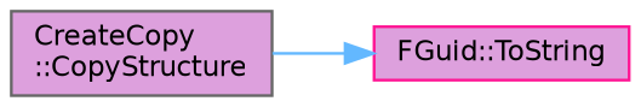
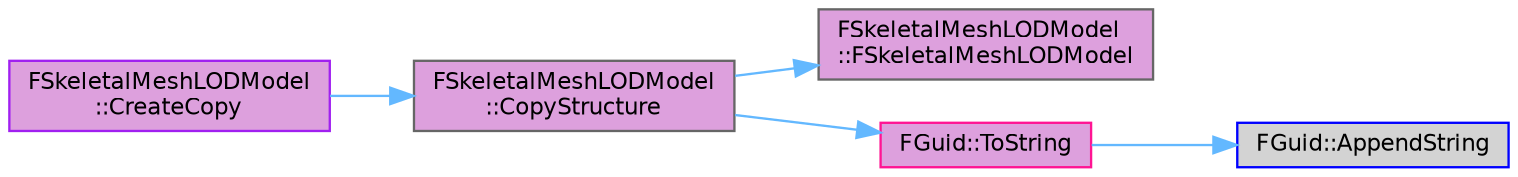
  digraph {
    rankdir=LR
    node [color=gray40 fillcolor=plum fontname=Helvetica fontsize=10 shape=box style=filled]
    edge [color=steelblue1 fontname=Helvetica fontsize=10 labelfontname=Helvetica labelfontsize=10 style=solid]
-   n2 [height=0.2 label="CreateCopy\l::CopyStructure" width=0.4]
+   n1 [color=purple fontcolor=black height=0.2 label="FSkeletalMeshLODModel\l::CreateCopy" width=0.4]
+   n2 [height=0.2 label="FSkeletalMeshLODModel\l::CopyStructure" width=0.4]
+   n3 [height=0.2 label="FSkeletalMeshLODModel\l::FSkeletalMeshLODModel" width=0.4]
    n4 [color=deeppink height=0.2 label="FGuid::ToString" width=0.4]
+   n5 [color=blue fillcolor=lightgrey height=0.2 label="FGuid::AppendString" width=0.4]
+   n1 -> n2
+   n2 -> n3
    n2 -> n4
+   n4 -> n5
  }
